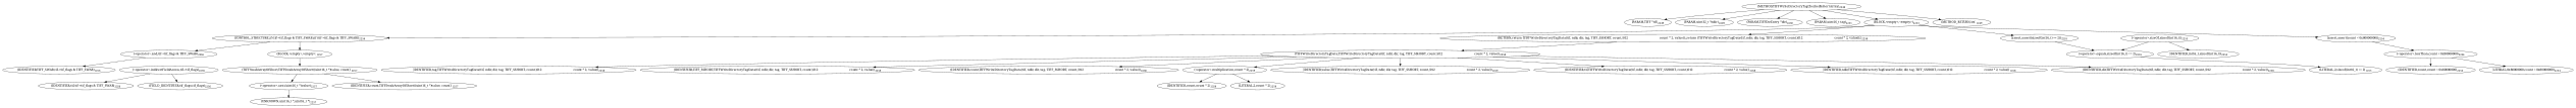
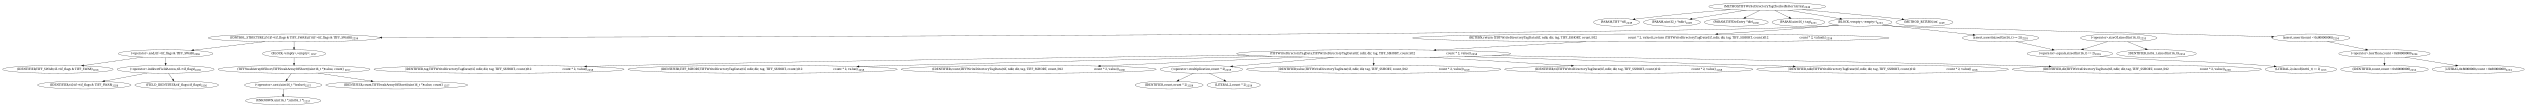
  digraph {
    fontname="Noto Serif"
    node [fontname="Noto Serif"]
    edge [fontname="Noto Serif"]
    n1 [label=<(METHOD,TIFFWriteDirectoryTagCheckedSshortArray)<SUB>2249</SUB>>]
    n2 [label=<(PARAM,TIFF *tif)<SUB>2249</SUB>>]
    n3 [label=<(PARAM,uint32_t *ndir)<SUB>2249</SUB>>]
    n4 [label=<(PARAM,TIFFDirEntry *dir)<SUB>2250</SUB>>]
    n5 [label=<(PARAM,uint16_t tag)<SUB>2251</SUB>>]
    n6 [label=<(BLOCK,&lt;empty&gt;,&lt;empty&gt;)<SUB>2253</SUB>>]
    n7 [label=<(METHOD_RETURN,int)<SUB>2249</SUB>>]
    n8 [label=<(assert,assert(count &lt; 0x80000000))<SUB>2254</SUB>>]
    n9 [label=<(assert,assert(sizeof(int16_t) == 2))<SUB>2255</SUB>>]
    n10 [label=<(CONTROL_STRUCTURE,if (tif-&gt;tif_flags &amp; TIFF_SWAB),if (tif-&gt;tif_flags &amp; TIFF_SWAB))<SUB>2256</SUB>>]
    n11 [label=<(RETURN,return (TIFFWriteDirectoryTagData(tif, ndir, dir, tag, TIFF_SSHORT, count,\012                                      count * 2, value));,return (TIFFWriteDirectoryTagData(tif, ndir, dir, tag, TIFF_SSHORT, count,\012                                      count * 2, value));)<SUB>2258</SUB>>]
    n12 [label=<(&lt;operator&gt;.lessThan,count &lt; 0x80000000)<SUB>2254</SUB>>]
    n13 [label=<(&lt;operator&gt;.equals,sizeof(int16_t) == 2)<SUB>2255</SUB>>]
    n14 [label=<(&lt;operator&gt;.and,tif-&gt;tif_flags &amp; TIFF_SWAB)<SUB>2256</SUB>>]
    n15 [label=<(BLOCK,&lt;empty&gt;,&lt;empty&gt;)<SUB>2257</SUB>>]
    n16 [label=<(TIFFWriteDirectoryTagData,TIFFWriteDirectoryTagData(tif, ndir, dir, tag, TIFF_SSHORT, count,\012                                      count * 2, value))<SUB>2258</SUB>>]
    n17 [label=<(IDENTIFIER,count,count &lt; 0x80000000)<SUB>2254</SUB>>]
    n18 [label=<(LITERAL,0x80000000,count &lt; 0x80000000)<SUB>2254</SUB>>]
    n19 [label=<(LITERAL,2,sizeof(int16_t) == 2)<SUB>2255</SUB>>]
    n20 [label=<(&lt;operator&gt;.sizeOf,sizeof(int16_t))<SUB>2255</SUB>>]
    n21 [label=<(IDENTIFIER,int16_t,sizeof(int16_t))<SUB>2255</SUB>>]
    n22 [label=<(&lt;operator&gt;.indirectFieldAccess,tif-&gt;tif_flags)<SUB>2256</SUB>>]
    n23 [label=<(IDENTIFIER,TIFF_SWAB,tif-&gt;tif_flags &amp; TIFF_SWAB)<SUB>2256</SUB>>]
    n24 [label=<(TIFFSwabArrayOfShort,TIFFSwabArrayOfShort((uint16_t *)value, count))<SUB>2257</SUB>>]
    n25 [label=<(IDENTIFIER,tif,tif-&gt;tif_flags &amp; TIFF_SWAB)<SUB>2256</SUB>>]
    n26 [label=<(FIELD_IDENTIFIER,tif_flags,tif_flags)<SUB>2256</SUB>>]
    n27 [label=<(&lt;operator&gt;.cast,(uint16_t *)value)<SUB>2257</SUB>>]
    n28 [label=<(IDENTIFIER,count,TIFFSwabArrayOfShort((uint16_t *)value, count))<SUB>2257</SUB>>]
    n29 [label=<(UNKNOWN,uint16_t *,uint16_t *)<SUB>2257</SUB>>]
    n30 [label=<(IDENTIFIER,tif,TIFFWriteDirectoryTagData(tif, ndir, dir, tag, TIFF_SSHORT, count,\012                                      count * 2, value))<SUB>2258</SUB>>]
    n31 [label=<(IDENTIFIER,ndir,TIFFWriteDirectoryTagData(tif, ndir, dir, tag, TIFF_SSHORT, count,\012                                      count * 2, value))<SUB>2258</SUB>>]
    n32 [label=<(IDENTIFIER,dir,TIFFWriteDirectoryTagData(tif, ndir, dir, tag, TIFF_SSHORT, count,\012                                      count * 2, value))<SUB>2258</SUB>>]
    n33 [label=<(IDENTIFIER,tag,TIFFWriteDirectoryTagData(tif, ndir, dir, tag, TIFF_SSHORT, count,\012                                      count * 2, value))<SUB>2258</SUB>>]
    n34 [label=<(IDENTIFIER,TIFF_SSHORT,TIFFWriteDirectoryTagData(tif, ndir, dir, tag, TIFF_SSHORT, count,\012                                      count * 2, value))<SUB>2258</SUB>>]
    n35 [label=<(IDENTIFIER,count,TIFFWriteDirectoryTagData(tif, ndir, dir, tag, TIFF_SSHORT, count,\012                                      count * 2, value))<SUB>2258</SUB>>]
    n36 [label=<(&lt;operator&gt;.multiplication,count * 2)<SUB>2259</SUB>>]
    n37 [label=<(IDENTIFIER,value,TIFFWriteDirectoryTagData(tif, ndir, dir, tag, TIFF_SSHORT, count,\012                                      count * 2, value))<SUB>2259</SUB>>]
    n38 [label=<(IDENTIFIER,count,count * 2)<SUB>2259</SUB>>]
    n39 [label=<(LITERAL,2,count * 2)<SUB>2259</SUB>>]
    n1 -> n2
    n1 -> n3
    n1 -> n4
    n1 -> n5
    n1 -> n6
    n1 -> n7
    n6 -> n8
    n6 -> n9
    n6 -> n10
    n6 -> n11
    n8 -> n12
    n9 -> n13
    n10 -> n14
    n10 -> n15
    n11 -> n16
    n12 -> n17
    n12 -> n18
    n13 -> n19
+   n14 -> n22
    n14 -> n23
    n15 -> n24
    n16 -> n30
    n16 -> n31
    n16 -> n32
    n16 -> n33
    n16 -> n34
    n16 -> n35
    n16 -> n36
    n16 -> n37
    n20 -> n13
    n20 -> n21
    n22 -> n25
    n22 -> n26
    n24 -> n27
    n24 -> n28
    n27 -> n29
    n36 -> n38
    n36 -> n39
  }
